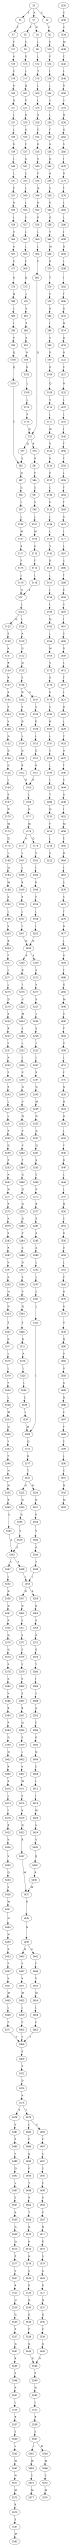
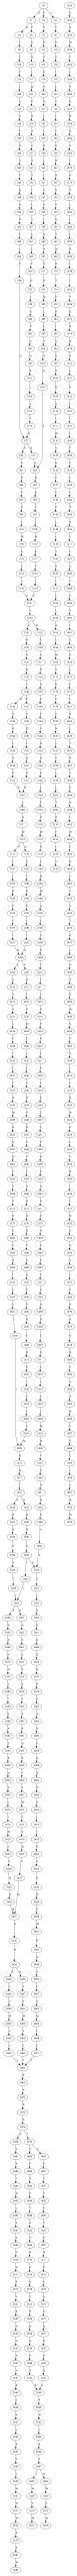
  strict digraph {
    fontname="Noto Sans"
    node [fontname="Noto Sans"]
    edge [fontname="Noto Sans"]
    S0
    S1
    S2
    S3
    S4
    S5
    S6
    S7
    S8
    S9
    S10
    S11
    S12
    S13
    S14
    S15
    S16
    S17
    S18
    S19
    S20
    S21
    S22
    S23
    S24
    S25
    S26
    S27
    S28
    S29
    S30
    S31
    S32
    S33
    S34
    S35
    S36
    S37
    S38
    S39
    S40
    S41
    S42
    S43
    S44
    S45
    S46
    S47
    S48
    S49
    S50
    S51
    S52
    S53
    S54
    S55
    S56
    S57
    S58
    S59
    S60
    S61
    S62
    S63
    S64
    S65
    S66
    S67
    S68
    S69
    S70
    S71
    S72
    S73
    S74
    S75
    S76
    S77
    S78
    S79
    S80
    S81
    S82
    S83
    S84
    S85
    S86
    S87
    S88
    S89
    S90
    S91
    S92
    S93
    S94
    S95
    S96
    S97
    S98
    S99
    S100
    S101
    S102
    S103
    S104
    S105
    S106
    S107
    S108
    S109
    S110
    S111
    S112
    S113
    S114
    S115
    S116
    S117
    S118
    S119
    S120
    S121
    S122
    S123
    S124
    S125
    S126
    S127
    S128
    S129
    S130
    S131
    S132
    S133
    S134
    S135
    S136
    S137
    S138
    S139
    S140
    S141
    S142
    S143
    S144
    S145
    S146
    S147
    S148
    S149
    S150
    S151
    S152
    S153
    S154
    S155
    S156
    S157
    S158
    S159
    S160
    S161
    S162
    S163
    S164
    S165
    S166
    S167
    S168
    S169
    S170
    S171
    S172
    S173
    S174
    S175
    S176
    S177
    S178
    S179
    S180
    S181
    S182
    S183
    S184
    S185
    S186
    S187
    S188
    S189
    S190
    S191
    S192
    S193
    S194
    S195
    S196
    S197
    S198
    S199
    S200
    S201
    S202
    S203
    S204
    S205
    S206
    S207
    S208
    S209
    S210
    S211
    S212
    S213
    S214
    S215
    S216
    S217
    S218
    S219
    S220
    S221
    S222
    S223
    S224
    S225
    S227
    S228
    S229
    S226
    S230
    S231
    S232
    S233
    S234
    S235
    S236
    S237
    S238
    S239
    S240
    S241
    S242
    S243
    S244
    S245
    S246
    S247
    S248
    S249
    S250
    S251
    S252
    S253
    S254
    S255
    S256
    S257
    S258
    S259
    S260
    S261
    S262
    S263
    S264
    S265
    S266
    S267
    S268
    S269
    S270
    S271
    S272
    S273
    S274
    S275
    S276
    S277
    S278
    n280 [label=S979]
    S280
    S281
    S282
    S283
    S284
    S285
    S286
    S287
    S288
    S289
    S290
    S291
    S292
    S293
    S294
    S295
    S296
    S297
    S298
    S299
    S300
    S301
    S302
    S303
    S304
    S305
    S306
    S307
    S308
    S309
    S310
    S311
    S312
    S313
    S314
    S315
    S316
    S317
    S318
    S319
    S320
    S321
    S322
    S323
    S324
    S325
    S326
    S327
    S328
    S329
    S330
    S331
    S332
    S333
    S334
    S335
    S336
    S337
    S338
    S339
    S340
    S341
    S342
    S343
    S344
    S345
    S346
    S347
    S348
    S349
    S350
    S351
    S352
    S353
    S354
    S355
    S356
    S357
    S358
    S359
    S360
    S361
    S362
    S363
    S364
    S365
    S366
    S367
    S368
    S369
    S370
    S371
    S372
    S373
    S374
    S375
    S376
    S377
    S378
    S379
    S380
    S381
    S382
    S383
    S384
    S385
    S386
    S387
    S388
    S389
    S390
    S391
    S392
    S393
    S394
    S395
    S396
    S397
    S398
    S399
    S400
    S401
    S402
    S403
    S404
    S405
    S406
    S407
    S408
    S409
    S410
    S411
    S412
    S413
    S414
    S415
    S416
    S417
    S418
    S419
    S420
    S421
    S422
    S423
    S424
    S425
    S426
    S427
    S428
    S429
    S430
    S431
    S432
    S433
    S434
    S435
    S436
    S437
    S438
    S439
    S440
    S441
    S442
    S443
    S444
    S445
    S446
    S447
    S448
    S449
    S450
    S451
    S452
    S453
    S454
    S455
    S456
    S457
    S458
    S459
    S460
    S461
    S462
    S463
    S464
    S465
    S466
    S467
    S468
    S469
    S470
    S471
    S472
    S473
    S474
    S475
    S476
    S477
    S478
    S479
    S480
    S481
    S482
    S483
    S484
    S485
    S486
    S487
    S488
    S489
    S490
    S491
    S492
    S493
    S494
    S495
    S496
    S497
    S498
    S499
    S500
    S501
    S502
    S503
    S504
    S505
    S506
    S507
    S508
    S509
    S510
    S511
    S512
    S513
    S514
    S515
    S516
    S517
    S518
    S519
    S520
    S521
    S522
    S523
    S524
    S525
    S526
    S527
    S528
    S529
    S530
    S531
    S532
    S533
    S534
    S535
    S536
    S537
    S538
    S539
    S540
    S541
    S542
    S543
    S544
    S545
    S546
    S547
    S548
    S549
    S550
    S551
    S552
    S553
    S554
    S555
    S556
    S557
    S558
    S559
    S560
    S561
    S562
    S563
    S564
    S565
    S566
    S567
    S568
    S569
    S570
    S571
    S572
    S573
    S574
    S575
    S576
    S577
    S578
    S579
    S580
    S581
    S582
    S583
    S584
    S585
    S586
    S587
    S588
    S589
    S590
    S591
    S592
    S593
    S0 -> S1 [label=A]
    S0 -> S2 [label=C]
    S0 -> S3 [label=E]
    S1 -> S4 [label=D]
    S1 -> S5 [label=P]
    S2 -> S6 [label=C]
    S3 -> S7 [label=P]
    S4 -> S8 [label=L]
    S5 -> S9 [label=S]
    S6 -> S10 [label=E]
    S7 -> S11 [label=E]
    S8 -> S12 [label=L]
    S9 -> S13 [label=G]
    S10 -> S14 [label=P]
    S11 -> S15 [label=A]
    S12 -> S16 [label=T]
    S13 -> S17 [label=L]
    S14 -> S18 [label=I]
    S15 -> S19 [label=C]
    S16 -> S20 [label=L]
    S17 -> S21 [label=Q]
    S18 -> S22 [label=L]
    S19 -> S23 [label=A]
    S20 -> S24 [label=L]
    S21 -> S25 [label=P]
    S22 -> S26 [label=S]
    S23 -> S27 [label=G]
    S24 -> S28 [label=A]
    S25 -> S29 [label=D]
    S26 -> S30 [label=L]
    S27 -> S31 [label=L]
    S28 -> S32 [label=E]
    S29 -> S33 [label=A]
    S30 -> S34 [label=F]
    S31 -> S35 [label=L]
    S32 -> S36 [label=R]
    S33 -> S37 [label=C]
    S34 -> S38 [label=K]
    S35 -> S39 [label=R]
    S36 -> S40 [label=V]
    S37 -> S41 [label=A]
    S38 -> S42 [label=D]
    S39 -> S43 [label=L]
    S40 -> S44 [label=P]
    S41 -> S45 [label=S]
    S42 -> S46 [label=A]
    S43 -> S47 [label=L]
    S44 -> S48 [label=G]
    S45 -> S49 [label=L]
    S46 -> S50 [label=S]
    S47 -> S51 [label=P]
    S48 -> S52 [label=H]
    S49 -> S53 [label=L]
    S50 -> S54 [label=K]
    S51 -> S55 [label=H]
    S52 -> S56 [label=R]
    S53 -> S57 [label=S]
    S54 -> S58 [label=G]
    S55 -> S59 [label=L]
    S56 -> S60 [label=L]
    S57 -> S61 [label=L]
    S58 -> S62 [label=Y]
    S59 -> S63 [label=V]
    S60 -> S64 [label=L]
    S61 -> S65 [label=L]
    S62 -> S66 [label=M]
    S63 -> S67 [label=A]
    S64 -> S68 [label=P]
    S65 -> S69 [label=P]
    S66 -> S70 [label=D]
    S67 -> S71 [label=S]
    S68 -> S72 [label=Q]
    S69 -> S73 [label=Q]
    S70 -> S74 [label=T]
    S71 -> S75 [label=H]
    S72 -> S76 [label=R]
    S72 -> S77 [label=Q]
    S73 -> S78 [label=L]
    S74 -> S79 [label=E]
    S75 -> S80 [label=Q]
    S76 -> S81 [label=A]
    S77 -> S82 [label=S]
    S78 -> S83 [label=V]
    S79 -> S84 [label=R]
    S80 -> S85 [label=L]
    S81 -> S86 [label=E]
    S82 -> S87 [label=Q]
    S83 -> S88 [label=P]
    S84 -> S89 [label=I]
    S85 -> S90 [label=L]
    S86 -> S91 [label=S]
    S87 -> S92 [label=G]
    S88 -> S93 [label=K]
    S89 -> S94 [label=S]
    S90 -> S95 [label=P]
    S91 -> S96 [label=V]
    S92 -> S97 [label=I]
    S93 -> S98 [label=H]
    S94 -> S99 [label=R]
    S95 -> S100 [label=Q]
    S96 -> S101 [label=L]
    S97 -> S102 [label=L]
    S98 -> S103 [label=R]
    S99 -> S104 [label=R]
    S100 -> S105 [label=Q]
    S101 -> S106 [label=M]
    S102 -> S107 [label=M]
    S103 -> S108 [label=L]
    S104 -> S109 [label=Q]
    S105 -> S82 [label=S]
    S106 -> S110 [label=E]
    S107 -> S111 [label=E]
    S108 -> S112 [label=L]
    S109 -> S113 [label=S]
    S110 -> S114 [label=F]
    S111 -> S115 [label=F]
    S112 -> S116 [label=P]
    S113 -> S117 [label=L]
    S114 -> S118 [label=L]
    S115 -> S119 [label=L]
    S116 -> S72 [label=Q]
    S117 -> S120 [label=M]
    S118 -> S121 [label=K]
    S119 -> S121 [label=K]
    S120 -> S122 [label=V]
    S121 -> S123 [label=L]
    S122 -> S124 [label=H]
    S123 -> S125 [label=Q]
    S123 -> S126 [label=L]
    S124 -> S127 [label=E]
    S125 -> S128 [label=E]
    S126 -> S129 [label=A]
    S127 -> S130 [label=C]
    S128 -> S131 [label=A]
    S129 -> S132 [label=G]
    S130 -> S133 [label=P]
    S131 -> S134 [label=R]
    S132 -> S135 [label=Q]
    S133 -> S136 [label=L]
    S134 -> S137 [label=R]
    S135 -> S138 [label=S]
    S136 -> S139 [label=L]
    S137 -> S140 [label=E]
    S138 -> S141 [label=E]
    S138 -> S142 [label=D]
    S139 -> S143 [label=Y]
    S140 -> S144 [label=E]
    S141 -> S145 [label=S]
    S142 -> S146 [label=S]
    S143 -> S147 [label=R]
    S144 -> S148 [label=V]
    S145 -> S149 [label=D]
    S146 -> S150 [label=D]
    S147 -> S151 [label=L]
    S148 -> S152 [label=G]
    S149 -> S153 [label=L]
    S150 -> S154 [label=L]
    S151 -> S155 [label=I]
    S152 -> S156 [label=D]
    S153 -> S157 [label=G]
    S154 -> S158 [label=G]
    S155 -> S159 [label=L]
    S156 -> S160 [label=G]
    S157 -> S161 [label=R]
    S158 -> S162 [label=R]
    S159 -> S163 [label=Q]
    S160 -> S164 [label=L]
    S161 -> S165 [label=R]
    S162 -> S165 [label=R]
    S163 -> S166 [label=L]
    S164 -> S167 [label=E]
    S165 -> S168 [label=L]
    S166 -> S169 [label=M]
    S167 -> S170 [label=D]
    S168 -> S171 [label=H]
    S169 -> S172 [label=V]
    S170 -> S173 [label=W]
    S171 -> S174 [label=W]
    S172 -> S175 [label=D]
    S173 -> S176 [label=Q]
    S174 -> S177 [label=H]
    S174 -> S178 [label=Q]
    S175 -> S179 [label=E]
    S176 -> S180 [label=L]
    S177 -> S181 [label=L]
    S178 -> S182 [label=V]
    S179 -> S183 [label=C]
    S180 -> S184 [label=Q]
    S181 -> S185 [label=L]
    S182 -> S186 [label=L]
    S183 -> S187 [label=N]
    S184 -> S188 [label=W]
    S185 -> S189 [label=R]
    S186 -> S190 [label=R]
    S187 -> S191 [label=L]
    S188 -> S192 [label=A]
    S189 -> S193 [label=E]
    S190 -> S194 [label=E]
    S191 -> S195 [label=S]
    S192 -> S196 [label=L]
    S193 -> S197 [label=L]
    S194 -> S198 [label=L]
    S195 -> S199 [label=L]
    S196 -> S200 [label=V]
    S197 -> S201 [label=I]
    S198 -> S202 [label=I]
    S199 -> S203 [label=L]
    S200 -> S204 [label=R]
    S201 -> S205 [label=N]
    S202 -> S205 [label=N]
    S203 -> S206 [label=T]
    S204 -> S207 [label=T]
    S205 -> S208 [label=K]
    S205 -> S209 [label=E]
    S206 -> S210 [label=Q]
    S207 -> S211 [label=L]
    S208 -> S212 [label=R]
    S209 -> S213 [label=S]
    S210 -> S214 [label=F]
    S211 -> S215 [label=L]
    S212 -> S216 [label=I]
    S213 -> S217 [label=V]
    S214 -> S218 [label=L]
    S215 -> S219 [label=D]
    S216 -> S220 [label=V]
    S217 -> S221 [label=V]
    S218 -> S222 [label=S]
    S219 -> S223 [label=E]
    S220 -> S224 [label=M]
    S221 -> S225 [label=L]
    S223 -> S227 [label=R]
    S224 -> S228 [label=E]
    S225 -> S229 [label=E]
    S227 -> S231 [label=L]
    S228 -> S232 [label=L]
    S229 -> S233 [label=L]
    S226 -> S230 [label=S]
    S230 -> S234 [label=V]
    S231 -> S235 [label=A]
    S232 -> S236 [label=I]
    S233 -> S237 [label=I]
    S234 -> S238 [label=M]
    S235 -> S239 [label=F]
    S236 -> S240 [label=P]
    S237 -> S241 [label=P]
    S238 -> S242 [label=C]
    S239 -> S243 [label=E]
    S240 -> S244 [label=G]
    S241 -> S245 [label=G]
    S242 -> S246 [label=L]
    S243 -> S247 [label=L]
    S244 -> S248 [label=V]
    S245 -> S249 [label=M]
    S246 -> S250 [label=R]
    S247 -> S251 [label=L]
    S248 -> S252 [label=N]
    S249 -> S253 [label=G]
    S250 -> S254 [label=S]
    S251 -> S255 [label=P]
    S252 -> S256 [label=P]
    S253 -> S257 [label=G]
    S254 -> S258 [label=N]
    S255 -> S259 [label=G]
    S256 -> S260 [label=V]
    S257 -> S261 [label=Q]
    S258 -> S262 [label=G]
    S259 -> S263 [label=P]
    S260 -> S264 [label=T]
    S261 -> S265 [label=E]
    S262 -> S266 [label=S]
    S263 -> S267 [label=A]
    S264 -> S268 [label=G]
    S265 -> S269 [label=S]
    S266 -> S270 [label=I]
    S267 -> S271 [label=N]
    S268 -> S272 [label=D]
    S269 -> S273 [label=P]
    S270 -> S274 [label=H]
    S271 -> S275 [label=P]
    S272 -> S276 [label=G]
    S273 -> S277 [label=R]
    S274 -> S278 [label=T]
    S275 -> n280 [label=A]
    S276 -> S280 [label=D]
    S277 -> S281 [label=E]
    S278 -> S282 [label=L]
    n280 -> S283 [label=S]
    S280 -> S284 [label=P]
    S281 -> S285 [label=E]
    S282 -> S286 [label=L]
    S283 -> S287 [label=P]
    S284 -> S288 [label=C]
    S285 -> S289 [label=A]
    S286 -> S290 [label=I]
    S287 -> S291 [label=V]
    S288 -> S292 [label=D]
    S289 -> S293 [label=L]
    S290 -> S294 [label=D]
    S291 -> S295 [label=A]
    S292 -> S296 [label=S]
    S293 -> S297 [label=L]
    S294 -> S298 [label=L]
    S295 -> S299 [label=H]
    S296 -> S300 [label=P]
    S297 -> S301 [label=C]
    S298 -> S302 [label=I]
    S299 -> S303 [label=D]
    S300 -> S304 [label=Q]
    S301 -> S305 [label=L]
    S302 -> S306 [label=T]
    S303 -> S307 [label=E]
    S304 -> S308 [label=E]
    S305 -> S309 [label=I]
    S306 -> S310 [label=D]
    S307 -> S311 [label=A]
    S308 -> S312 [label=D]
    S309 -> S313 [label=Q]
    S310 -> S314 [label=N]
    S311 -> S315 [label=L]
    S312 -> S316 [label=A]
    S313 -> S317 [label=D]
    S314 -> S318 [label=D]
    S315 -> S319 [label=L]
    S316 -> S320 [label=L]
    S317 -> S321 [label=T]
    S318 -> S322 [label=H]
    S319 -> S323 [label=T]
    S320 -> S324 [label=L]
    S321 -> S325 [label=H]
    S321 -> S326 [label=N]
    S322 -> S327 [label=C]
    S323 -> S328 [label=L]
    S324 -> S329 [label=C]
    S325 -> S330 [label=N]
    S326 -> S331 [label=N]
    S327 -> S332 [label=H]
    S328 -> S333 [label=M]
    S329 -> S334 [label=L]
    S330 -> S335 [label=R]
    S331 -> S336 [label=R]
    S332 -> S337 [label=L]
    S333 -> S338 [label=Q]
    S334 -> S309 [label=M]
    S335 -> S339 [label=V]
    S336 -> S340 [label=V]
    S337 -> S341 [label=L]
    S338 -> S342 [label=Y]
    S339 -> S343 [label=A]
    S340 -> S344 [label=A]
    S341 -> S345 [label=I]
    S342 -> S346 [label=T]
    S343 -> S347 [label=S]
-   S343 -> S348 [label=T]
+   S339 -> S348 [label=T]
    S344 -> S349 [label=T]
    S345 -> S350 [label=F]
    S346 -> S351 [label=H]
    S347 -> S352 [label=L]
    S348 -> S353 [label=L]
    S349 -> S353 [label=L]
    S350 -> S354 [label=C]
    S351 -> S355 [label=N]
    S352 -> S356 [label=D]
    S353 -> S357 [label=D]
    S353 -> S358 [label=E]
    S354 -> S359 [label=L]
    S355 -> S360 [label=R]
    S356 -> S361 [label=D]
    S357 -> S362 [label=D]
    S358 -> S363 [label=D]
    S359 -> S364 [label=F]
    S360 -> S365 [label=V]
    S361 -> S366 [label=A]
    S362 -> S367 [label=S]
    S363 -> S368 [label=A]
    S364 -> S369 [label=T]
    S365 -> S343 [label=A]
    S366 -> S370 [label=G]
    S367 -> S371 [label=S]
    S368 -> S372 [label=A]
    S369 -> S373 [label=K]
    S370 -> S374 [label=G]
    S371 -> S375 [label=S]
    S372 -> S376 [label=G]
    S373 -> S377 [label=L]
    S374 -> S378 [label=P]
    S375 -> S379 [label=S]
    S376 -> S380 [label=T]
    S377 -> S381 [label=L]
    S378 -> S382 [label=A]
    S379 -> S383 [label=S]
    S380 -> S384 [label=I]
    S381 -> S385 [label=S]
    S382 -> S386 [label=V]
    S383 -> S387 [label=E]
    S384 -> S388 [label=S]
    S385 -> S389 [label=T]
    S386 -> S390 [label=R]
    S387 -> S391 [label=R]
    S388 -> S392 [label=A]
    S389 -> S393 [label=E]
    S390 -> S394 [label=P]
    S391 -> S395 [label=Q]
    S392 -> S396 [label=E]
    S393 -> S397 [label=S]
    S394 -> S398 [label=G]
    S395 -> S399 [label=E]
    S396 -> S400 [label=R]
    S397 -> S401 [label=I]
    S398 -> S402 [label=Q]
    S399 -> S403 [label=L]
    S400 -> S404 [label=Q]
    S401 -> S405 [label=S]
    S402 -> S406 [label=R]
    S403 -> S407 [label=V]
    S404 -> S408 [label=E]
    S405 -> S409 [label=R]
    S406 -> S410 [label=E]
    S407 -> S411 [label=W]
    S408 -> S412 [label=L]
    S409 -> S413 [label=L]
    S410 -> S414 [label=L]
    S411 -> S415 [label=S]
    S412 -> S416 [label=I]
    S413 -> S417 [label=F]
    S414 -> S418 [label=I]
    S415 -> S419 [label=V]
    S416 -> S420 [label=W]
    S417 -> S421 [label=L]
    S418 -> S422 [label=R]
    S419 -> S423 [label=Q]
    S420 -> S424 [label=S]
    S421 -> S425 [label=D]
    S422 -> S426 [label=V]
    S423 -> S427 [label=R]
    S424 -> S428 [label=V]
    S425 -> S429 [label=L]
    S426 -> S430 [label=V]
    S427 -> S431 [label=W]
    S428 -> S432 [label=Q]
    S429 -> S433 [label=Y]
    S430 -> S434 [label=Q]
    S431 -> S435 [label=H]
    S432 -> S436 [label=R]
    S433 -> S437 [label=A]
    S434 -> S438 [label=S]
    S435 -> S439 [label=N]
    S436 -> S431 [label=W]
    S437 -> S440 [label=T]
    S438 -> S441 [label=W]
    S439 -> S442 [label=E]
    S439 -> S443 [label=Q]
    S440 -> S444 [label=S]
    S441 -> S445 [label=H]
    S442 -> S446 [label=F]
    S443 -> S447 [label=F]
    S444 -> S448 [label=A]
    S445 -> S449 [label=N]
    S446 -> S450 [label=V]
    S447 -> S451 [label=V]
    S448 -> S452 [label=I]
    S449 -> S453 [label=K]
    S450 -> S454 [label=M]
    S451 -> S455 [label=M]
    S452 -> S456 [label=M]
    S453 -> S457 [label=F]
    S454 -> S458 [label=L]
    S455 -> S459 [label=L]
    S456 -> S460 [label=E]
    S457 -> S461 [label=V]
    S458 -> S462 [label=C]
    S459 -> S463 [label=C]
    S460 -> S464 [label=D]
    S461 -> S465 [label=M]
    S462 -> S466 [label=T]
    S463 -> S466 [label=T]
    S464 -> S467 [label=L]
    S465 -> S468 [label=L]
    S466 -> S469 [label=E]
    S467 -> S470 [label=S]
    S468 -> S471 [label=C]
    S469 -> S472 [label=P]
    S470 -> S473 [label=S]
    S471 -> S466 [label=T]
    S472 -> S474 [label=D]
    S473 -> S475 [label=T]
    S474 -> S476 [label=A]
    S475 -> S477 [label=H]
    S476 -> S478 [label=V]
    S476 -> S479 [label=T]
    S477 -> S480 [label=L]
    S478 -> S481 [label=V]
    S479 -> S482 [label=C]
    S479 -> S483 [label=V]
    S480 -> S484 [label=A]
    S481 -> S485 [label=P]
    S482 -> S486 [label=P]
    S483 -> S487 [label=P]
    S484 -> S488 [label=T]
    S485 -> S489 [label=T]
    S486 -> S490 [label=G]
    S487 -> S491 [label=S]
    S488 -> S492 [label=G]
    S489 -> S493 [label=Q]
    S490 -> S494 [label=P]
    S491 -> S495 [label=S]
    S492 -> S496 [label=M]
    S493 -> S497 [label=L]
    S494 -> S498 [label=T]
    S495 -> S499 [label=P]
    S496 -> S500 [label=V]
    S497 -> S501 [label=S]
    S498 -> S502 [label=A]
    S499 -> S503 [label=V]
    S500 -> S504 [label=P]
    S501 -> S505 [label=A]
    S502 -> S506 [label=T]
    S503 -> S507 [label=P]
    S504 -> S508 [label=V]
    S505 -> S509 [label=G]
    S506 -> S510 [label=N]
    S507 -> S511 [label=N]
    S508 -> S512 [label=L]
    S509 -> S513 [label=Q]
    S510 -> S514 [label=H]
    S511 -> S515 [label=R]
    S512 -> S516 [label=F]
    S513 -> S517 [label=P]
    S514 -> S518 [label=G]
    S515 -> S519 [label=S]
    S516 -> S520 [label=G]
    S517 -> S521 [label=V]
    S518 -> S522 [label=S]
    S519 -> S523 [label=A]
    S520 -> S524 [label=N]
    S521 -> S525 [label=R]
    S522 -> S526 [label=R]
    S523 -> S527 [label=R]
    S524 -> S528 [label=H]
    S525 -> S529 [label=H]
    S526 -> S530 [label=N]
    S527 -> S531 [label=N]
    S528 -> S532 [label=L]
    S529 -> S533 [label=G]
    S530 -> S534 [label=G]
    S531 -> S535 [label=G]
    S532 -> S536 [label=Y]
    S533 -> S537 [label=P]
    S534 -> S538 [label=P]
    S535 -> S539 [label=P]
    S536 -> S540 [label=D]
    S537 -> S541 [label=G]
    S538 -> S542 [label=G]
    S539 -> S543 [label=G]
    S540 -> S544 [label=L]
    S541 -> S545 [label=R]
    S542 -> S546 [label=R]
    S543 -> S546 [label=R]
    S544 -> S547 [label=L]
    S545 -> S548 [label=S]
    S546 -> S549 [label=P]
    S547 -> S550 [label=Q]
    S548 -> S551 [label=A]
    S549 -> S552 [label=N]
    S550 -> S553 [label=S]
    S551 -> S554 [label=L]
    S552 -> S555 [label=L]
    S553 -> S556 [label=R]
    S554 -> S557 [label=R]
    S555 -> S558 [label=R]
    S556 -> S559 [label=V]
    S557 -> S560 [label=S]
    S558 -> S561 [label=S]
    S559 -> S562 [label=L]
    S560 -> S563 [label=L]
    S561 -> S564 [label=M]
    S561 -> S565 [label=L]
    S562 -> S566 [label=P]
    S563 -> S567 [label=W]
    S564 -> S568 [label=W]
    S565 -> S569 [label=W]
    S566 -> S570 [label=H]
    S567 -> S571 [label=N]
    S568 -> S572 [label=S]
    S569 -> S573 [label=S]
    S570 -> S574 [label=A]
    S571 -> S575 [label=M]
    S572 -> S576 [label=M]
    S573 -> S577 [label=M]
    S574 -> S578 [label=V]
    S575 -> S579 [label=R]
    S578 -> S580 [label=Q]
    S579 -> S581 [label=E]
    S580 -> S582 [label=V]
    S581 -> S583 [label=M]
    S582 -> S584 [label=V]
    S584 -> S585 [label=A]
    S585 -> S586 [label=N]
    S586 -> S587 [label=C]
    S587 -> S588 [label=F]
    S588 -> S589 [label=E]
    S589 -> S590 [label=L]
    S590 -> S591 [label=S]
    S591 -> S592 [label=N]
    S592 -> S593 [label=M]
  }
